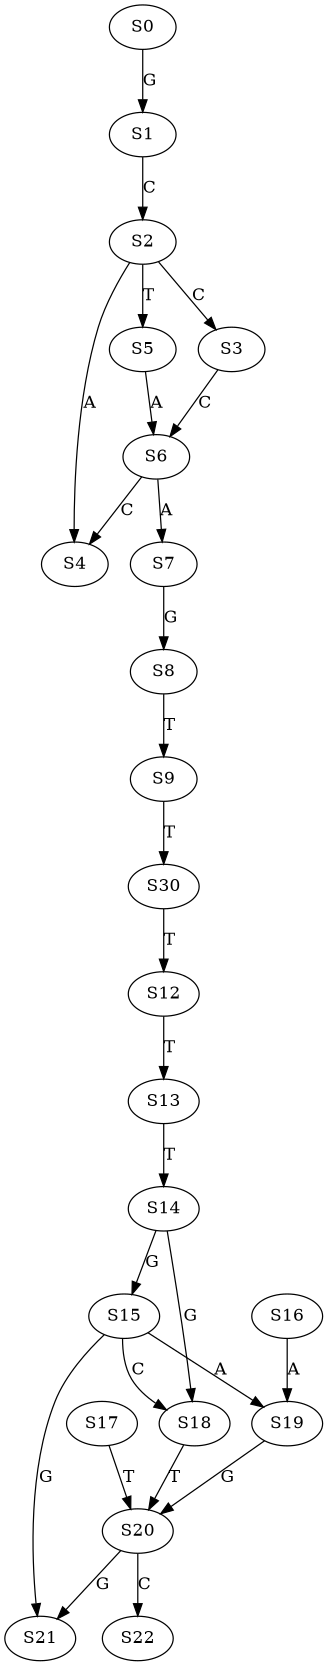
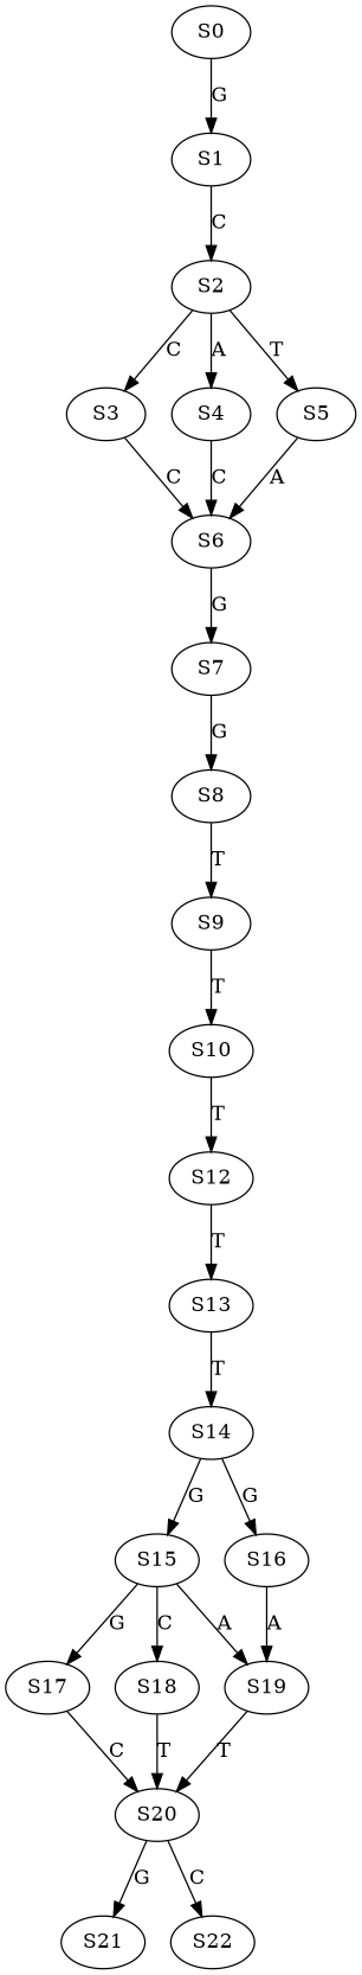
  strict digraph {
    S0
    S1
    S2
    S3
    S4
    S5
    S6
    S7
    S8
    S9
-   S10 [label=S30]
+   S10
    S12
    S13
    S14
    S15
    S16
    S17
    S18
    S19
    S20
    S21
    S22
    S0 -> S1 [label=G]
    S1 -> S2 [label=C]
    S2 -> S3 [label=C]
    S2 -> S4 [label=A]
    S2 -> S5 [label=T]
    S3 -> S6 [label=C]
-   S6 -> S4 [label=C]
+   S4 -> S6 [label=C]
    S5 -> S6 [label=A]
-   S6 -> S7 [label=A]
+   S6 -> S7 [label=G]
    S7 -> S8 [label=G]
    S8 -> S9 [label=T]
    S9 -> S10 [label=T]
    S10 -> S12 [label=T]
    S12 -> S13 [label=T]
    S13 -> S14 [label=T]
    S14 -> S15 [label=G]
-   S14 -> S18 [label=G]
-   S15 -> S21 [label=G]
+   S14 -> S16 [label=G]
+   S15 -> S17 [label=G]
    S15 -> S18 [label=C]
    S15 -> S19 [label=A]
    S16 -> S19 [label=A]
-   S17 -> S20 [label=T]
+   S17 -> S20 [label=C]
    S18 -> S20 [label=T]
-   S19 -> S20 [label=G]
+   S19 -> S20 [label=T]
    S20 -> S21 [label=G]
    S20 -> S22 [label=C]
  }
